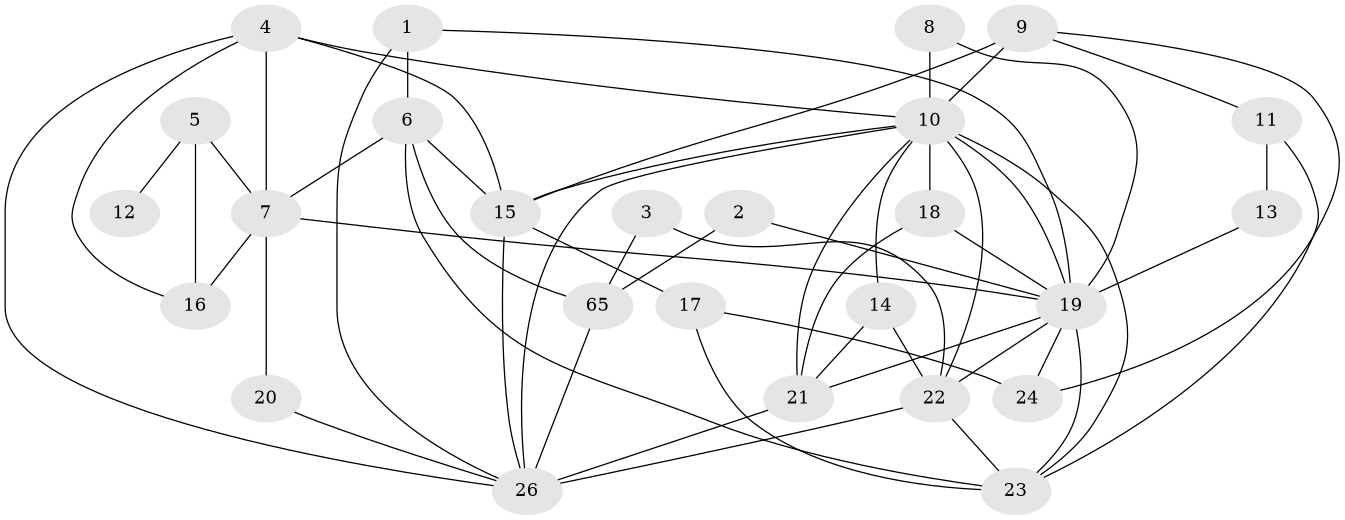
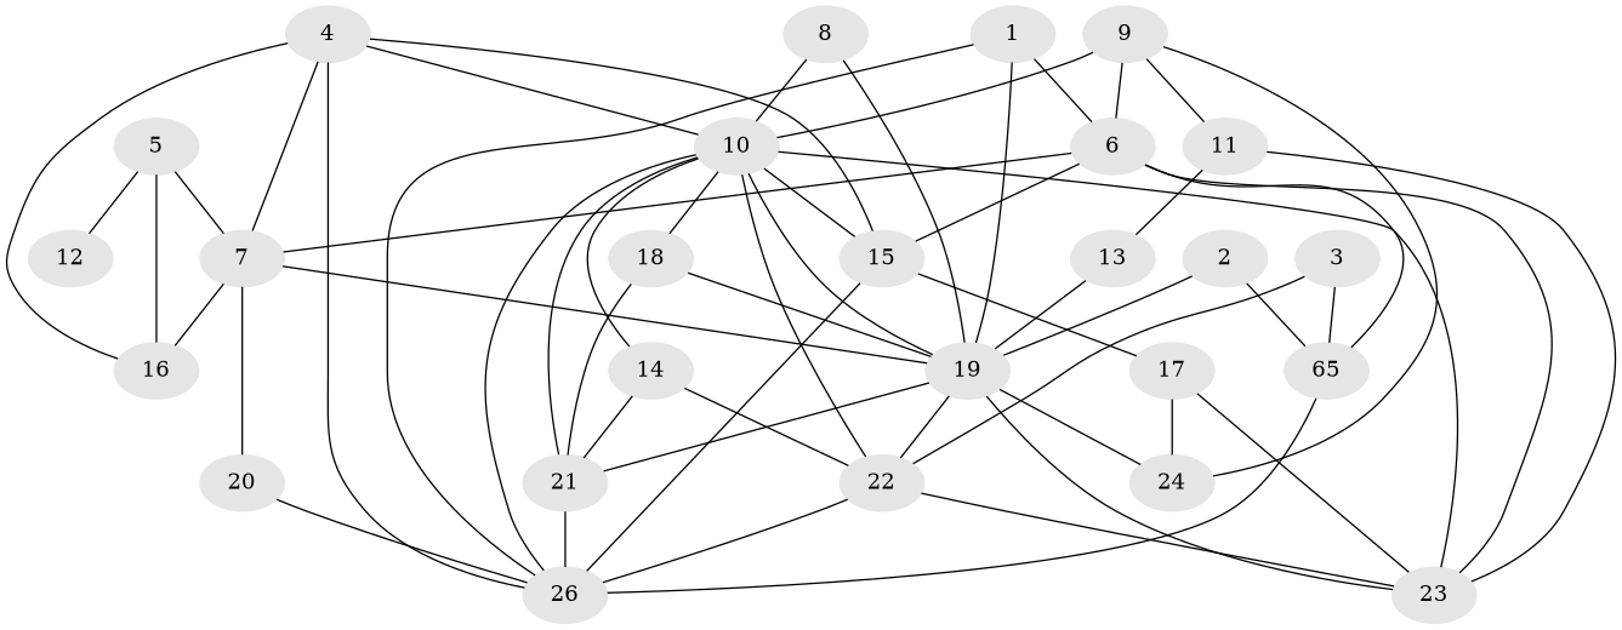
  graph {
    node [color=gray90 style=filled]
    edge [weight=1.0]
    1
    6
    19
    26
    n5 [label=65]
    7
    15
    23
    22
    21
    24
    2
    3
    4
    10
    16
    20
    14
    18
    17
    5
    12
    8
    9
    11
    13
    1 -- 6
    1 -- 19
    1 -- 26
    6 -- n5
    6 -- 7 [weight=2.0]
    6 -- 15
    6 -- 23
    19 -- 23
    19 -- 22
    19 -- 21
    19 -- 24
    n5 -- 26
    7 -- 19
    7 -- 16
    7 -- 20
    15 -- 26
    15 -- 17
    22 -- 26
    22 -- 23
    21 -- 26 [weight=2.0]
    2 -- 19
    2 -- n5
    3 -- n5
    3 -- 22
    4 -- 26
    4 -- 7
    4 -- 15
    4 -- 10
    4 -- 16
    10 -- 19
    10 -- 26
    10 -- 15
    10 -- 23
    10 -- 22 [weight=2.0]
    10 -- 21
    10 -- 14 [weight=2.0]
    10 -- 18
    20 -- 26
    14 -- 22
    14 -- 21
    18 -- 19
    18 -- 21
    17 -- 23
    17 -- 24
    5 -- 7
    5 -- 16 [weight=2.0]
    5 -- 12
    8 -- 19
    8 -- 10
-   9 -- 15
+   9 -- 6
    9 -- 24
    9 -- 10 [weight=2.0]
    9 -- 11
    11 -- 23
    11 -- 13
    13 -- 19
  }
